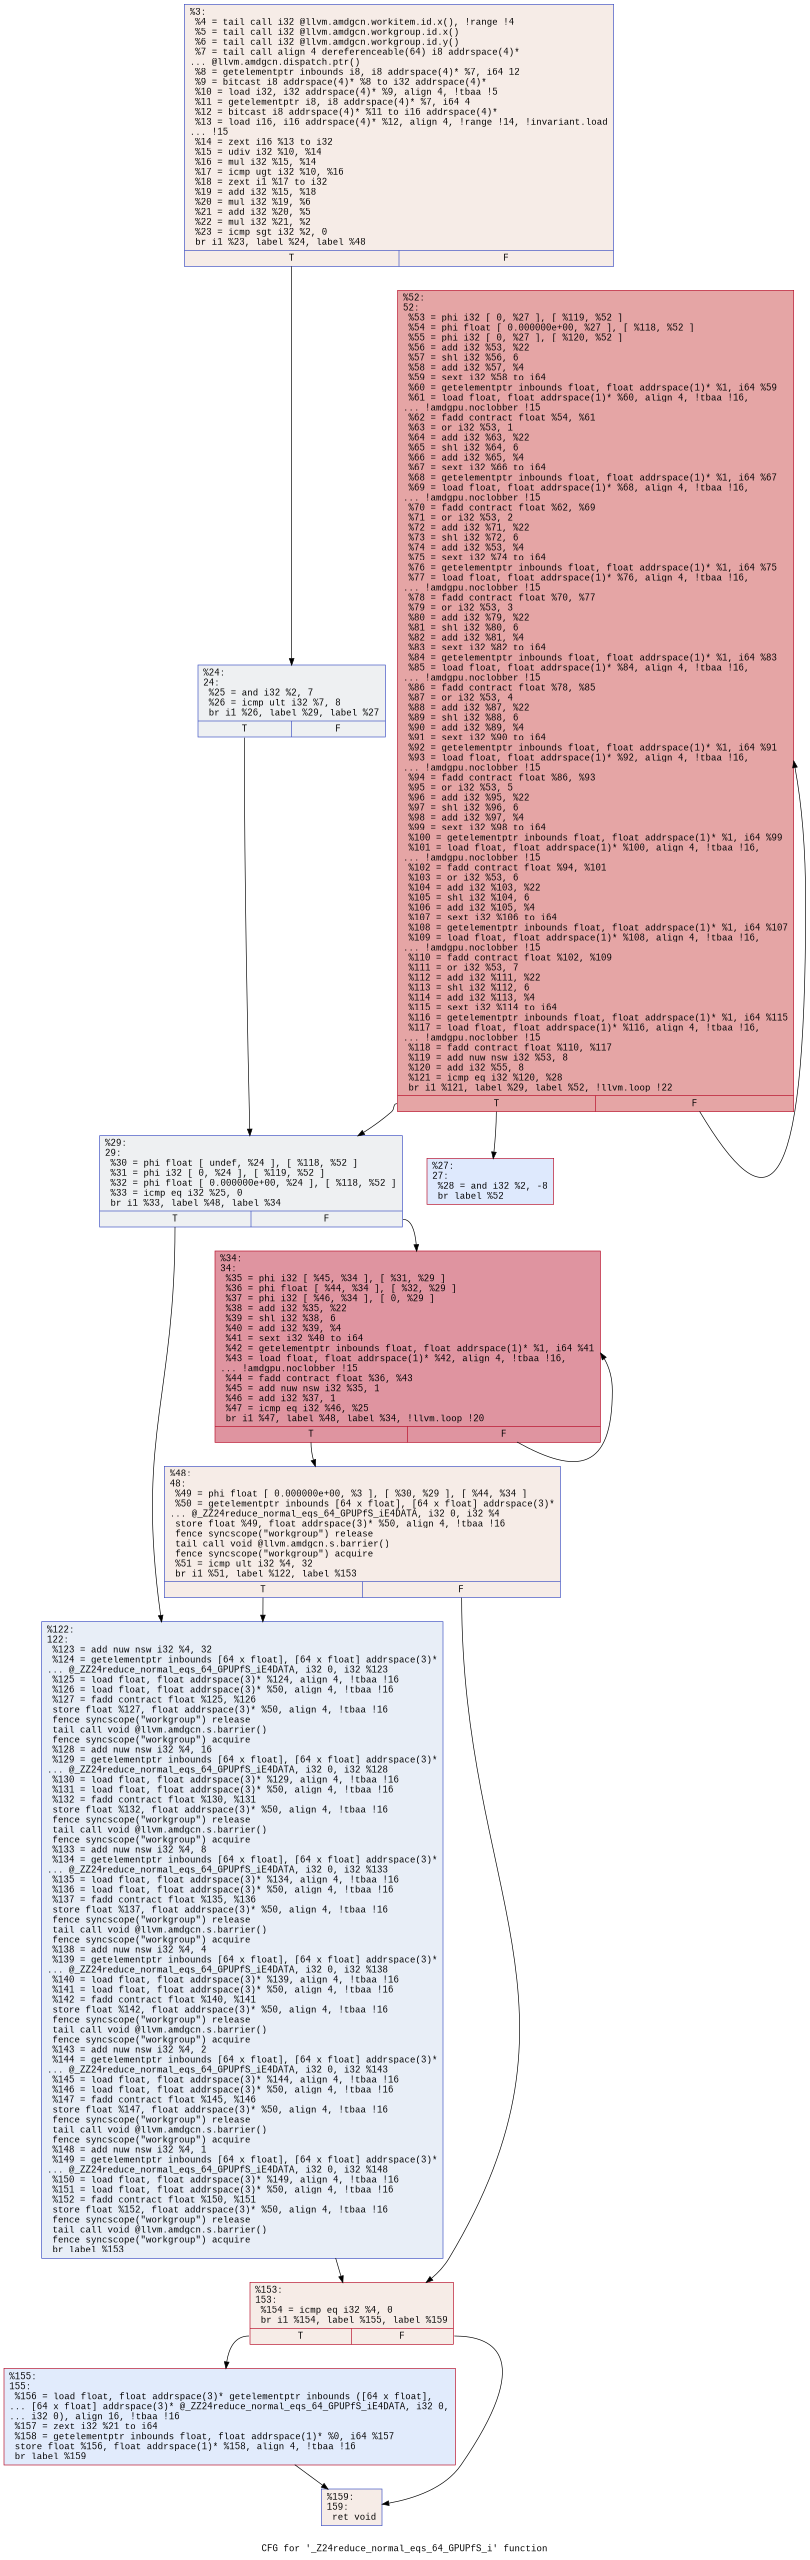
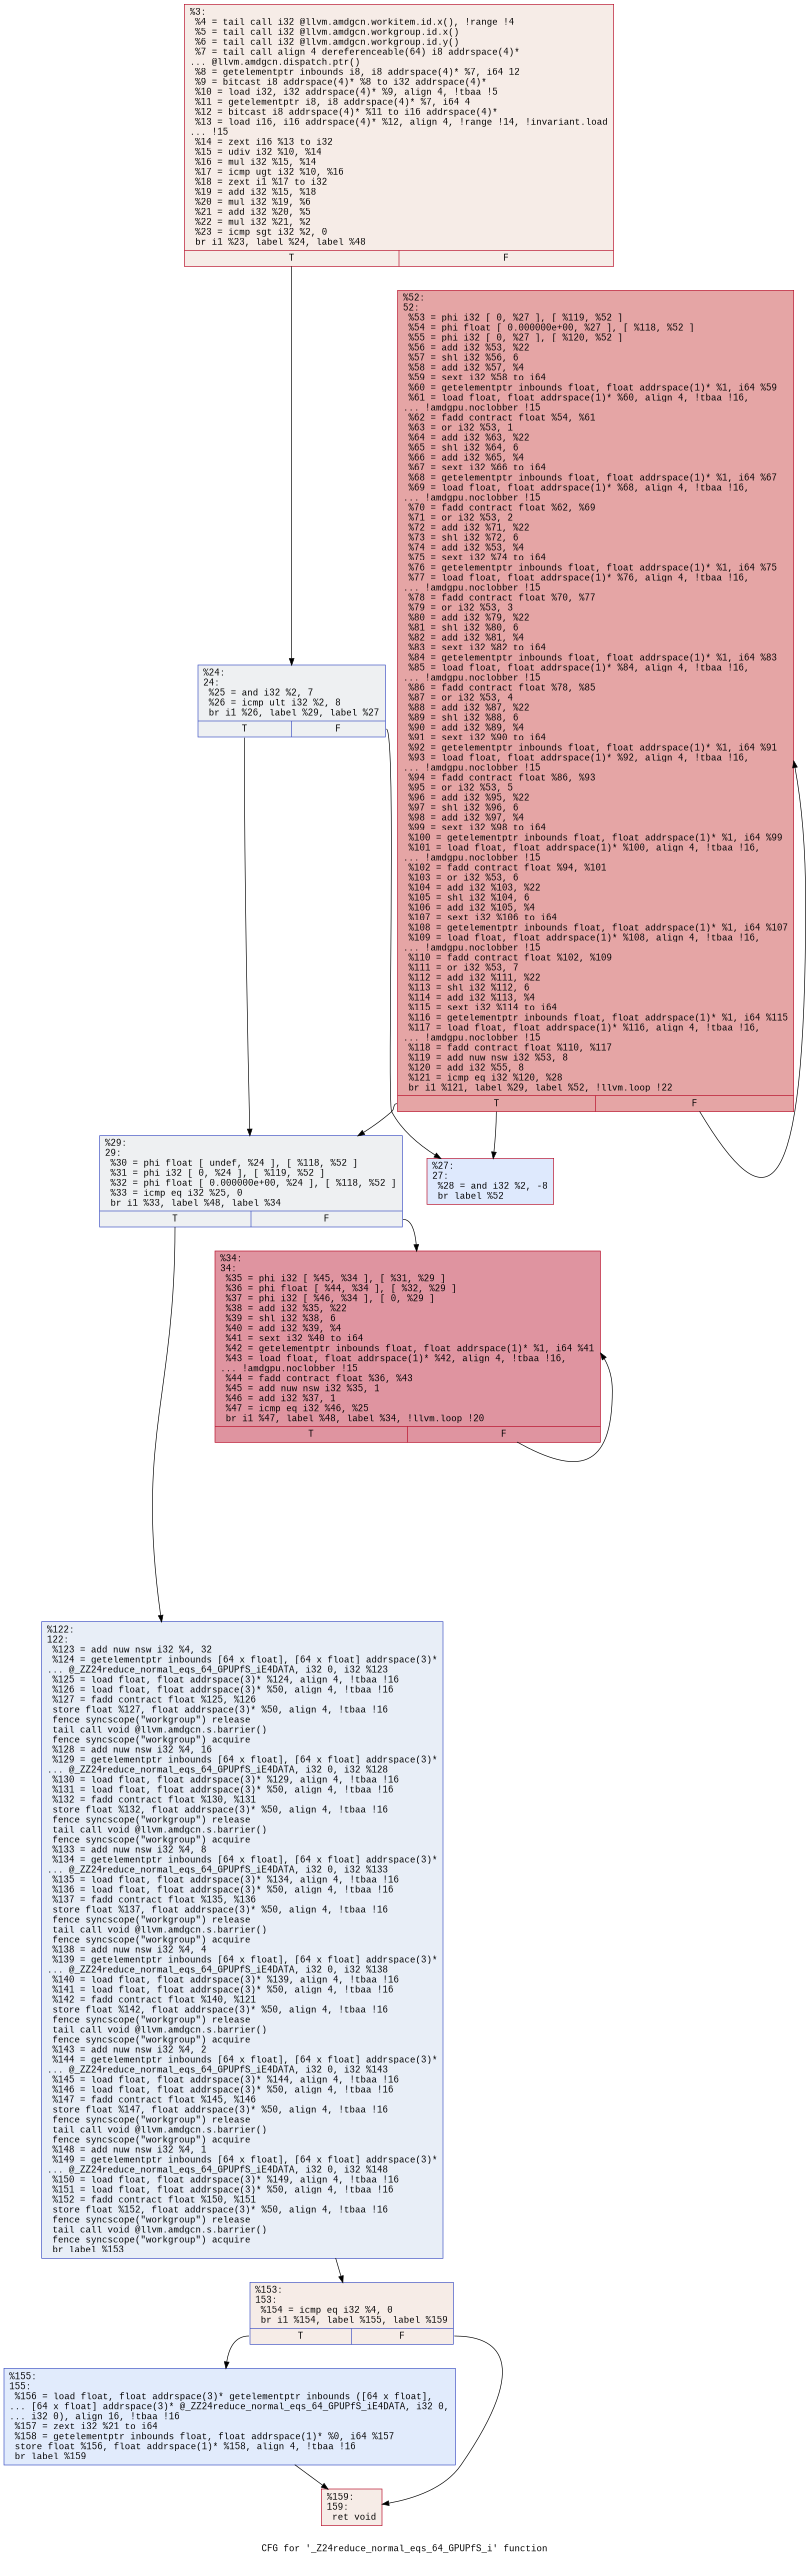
  digraph {
    fontname="Liberation Mono"
    label="CFG for '_Z24reduce_normal_eqs_64_GPUPfS_i' function"
    node [color="#3d50c3ff" fillcolor="#ead5c970" fontname="Liberation Mono" shape=record style=filled]
    edge [fontname="Liberation Mono" tailport=s0]
-   n1 [label="{%3:\l  %4 = tail call i32 @llvm.amdgcn.workitem.id.x(), !range !4\l  %5 = tail call i32 @llvm.amdgcn.workgroup.id.x()\l  %6 = tail call i32 @llvm.amdgcn.workgroup.id.y()\l  %7 = tail call align 4 dereferenceable(64) i8 addrspace(4)*\l... @llvm.amdgcn.dispatch.ptr()\l  %8 = getelementptr inbounds i8, i8 addrspace(4)* %7, i64 12\l  %9 = bitcast i8 addrspace(4)* %8 to i32 addrspace(4)*\l  %10 = load i32, i32 addrspace(4)* %9, align 4, !tbaa !5\l  %11 = getelementptr i8, i8 addrspace(4)* %7, i64 4\l  %12 = bitcast i8 addrspace(4)* %11 to i16 addrspace(4)*\l  %13 = load i16, i16 addrspace(4)* %12, align 4, !range !14, !invariant.load\l... !15\l  %14 = zext i16 %13 to i32\l  %15 = udiv i32 %10, %14\l  %16 = mul i32 %15, %14\l  %17 = icmp ugt i32 %10, %16\l  %18 = zext i1 %17 to i32\l  %19 = add i32 %15, %18\l  %20 = mul i32 %19, %6\l  %21 = add i32 %20, %5\l  %22 = mul i32 %21, %2\l  %23 = icmp sgt i32 %2, 0\l  br i1 %23, label %24, label %48\l|{<s0>T|<s1>F}}"]
-   n2 [fillcolor="#d9dce170" label="{%24:\l24:                                               \l  %25 = and i32 %2, 7\l  %26 = icmp ult i32 %7, 8\l  br i1 %26, label %29, label %27\l|{<s0>T|<s1>F}}"]
+   n1 [color="#b70d28ff" label="{%3:\l  %4 = tail call i32 @llvm.amdgcn.workitem.id.x(), !range !4\l  %5 = tail call i32 @llvm.amdgcn.workgroup.id.x()\l  %6 = tail call i32 @llvm.amdgcn.workgroup.id.y()\l  %7 = tail call align 4 dereferenceable(64) i8 addrspace(4)*\l... @llvm.amdgcn.dispatch.ptr()\l  %8 = getelementptr inbounds i8, i8 addrspace(4)* %7, i64 12\l  %9 = bitcast i8 addrspace(4)* %8 to i32 addrspace(4)*\l  %10 = load i32, i32 addrspace(4)* %9, align 4, !tbaa !5\l  %11 = getelementptr i8, i8 addrspace(4)* %7, i64 4\l  %12 = bitcast i8 addrspace(4)* %11 to i16 addrspace(4)*\l  %13 = load i16, i16 addrspace(4)* %12, align 4, !range !14, !invariant.load\l... !15\l  %14 = zext i16 %13 to i32\l  %15 = udiv i32 %10, %14\l  %16 = mul i32 %15, %14\l  %17 = icmp ugt i32 %10, %16\l  %18 = zext i1 %17 to i32\l  %19 = add i32 %15, %18\l  %20 = mul i32 %19, %6\l  %21 = add i32 %20, %5\l  %22 = mul i32 %21, %2\l  %23 = icmp sgt i32 %2, 0\l  br i1 %23, label %24, label %48\l|{<s0>T|<s1>F}}"]
+   n2 [fillcolor="#d9dce170" label="{%24:\l24:                                               \l  %25 = and i32 %2, 7\l  %26 = icmp ult i32 %2, 8\l  br i1 %26, label %29, label %27\l|{<s0>T|<s1>F}}"]
    n3 [fillcolor="#d9dce170" label="{%29:\l29:                                               \l  %30 = phi float [ undef, %24 ], [ %118, %52 ]\l  %31 = phi i32 [ 0, %24 ], [ %119, %52 ]\l  %32 = phi float [ 0.000000e+00, %24 ], [ %118, %52 ]\l  %33 = icmp eq i32 %25, 0\l  br i1 %33, label %48, label %34\l|{<s0>T|<s1>F}}"]
    n4 [color="#b70d28ff" fillcolor="#b5cdfa70" label="{%27:\l27:                                               \l  %28 = and i32 %2, -8\l  br label %52\l}"]
-   n5 [label="{%48:\l48:                                               \l  %49 = phi float [ 0.000000e+00, %3 ], [ %30, %29 ], [ %44, %34 ]\l  %50 = getelementptr inbounds [64 x float], [64 x float] addrspace(3)*\l... @_ZZ24reduce_normal_eqs_64_GPUPfS_iE4DATA, i32 0, i32 %4\l  store float %49, float addrspace(3)* %50, align 4, !tbaa !16\l  fence syncscope(\"workgroup\") release\l  tail call void @llvm.amdgcn.s.barrier()\l  fence syncscope(\"workgroup\") acquire\l  %51 = icmp ult i32 %4, 32\l  br i1 %51, label %122, label %153\l|{<s0>T|<s1>F}}"]
-   n6 [fillcolor="#cbd8ee70" label="{%122:\l122:                                              \l  %123 = add nuw nsw i32 %4, 32\l  %124 = getelementptr inbounds [64 x float], [64 x float] addrspace(3)*\l... @_ZZ24reduce_normal_eqs_64_GPUPfS_iE4DATA, i32 0, i32 %123\l  %125 = load float, float addrspace(3)* %124, align 4, !tbaa !16\l  %126 = load float, float addrspace(3)* %50, align 4, !tbaa !16\l  %127 = fadd contract float %125, %126\l  store float %127, float addrspace(3)* %50, align 4, !tbaa !16\l  fence syncscope(\"workgroup\") release\l  tail call void @llvm.amdgcn.s.barrier()\l  fence syncscope(\"workgroup\") acquire\l  %128 = add nuw nsw i32 %4, 16\l  %129 = getelementptr inbounds [64 x float], [64 x float] addrspace(3)*\l... @_ZZ24reduce_normal_eqs_64_GPUPfS_iE4DATA, i32 0, i32 %128\l  %130 = load float, float addrspace(3)* %129, align 4, !tbaa !16\l  %131 = load float, float addrspace(3)* %50, align 4, !tbaa !16\l  %132 = fadd contract float %130, %131\l  store float %132, float addrspace(3)* %50, align 4, !tbaa !16\l  fence syncscope(\"workgroup\") release\l  tail call void @llvm.amdgcn.s.barrier()\l  fence syncscope(\"workgroup\") acquire\l  %133 = add nuw nsw i32 %4, 8\l  %134 = getelementptr inbounds [64 x float], [64 x float] addrspace(3)*\l... @_ZZ24reduce_normal_eqs_64_GPUPfS_iE4DATA, i32 0, i32 %133\l  %135 = load float, float addrspace(3)* %134, align 4, !tbaa !16\l  %136 = load float, float addrspace(3)* %50, align 4, !tbaa !16\l  %137 = fadd contract float %135, %136\l  store float %137, float addrspace(3)* %50, align 4, !tbaa !16\l  fence syncscope(\"workgroup\") release\l  tail call void @llvm.amdgcn.s.barrier()\l  fence syncscope(\"workgroup\") acquire\l  %138 = add nuw nsw i32 %4, 4\l  %139 = getelementptr inbounds [64 x float], [64 x float] addrspace(3)*\l... @_ZZ24reduce_normal_eqs_64_GPUPfS_iE4DATA, i32 0, i32 %138\l  %140 = load float, float addrspace(3)* %139, align 4, !tbaa !16\l  %141 = load float, float addrspace(3)* %50, align 4, !tbaa !16\l  %142 = fadd contract float %140, %141\l  store float %142, float addrspace(3)* %50, align 4, !tbaa !16\l  fence syncscope(\"workgroup\") release\l  tail call void @llvm.amdgcn.s.barrier()\l  fence syncscope(\"workgroup\") acquire\l  %143 = add nuw nsw i32 %4, 2\l  %144 = getelementptr inbounds [64 x float], [64 x float] addrspace(3)*\l... @_ZZ24reduce_normal_eqs_64_GPUPfS_iE4DATA, i32 0, i32 %143\l  %145 = load float, float addrspace(3)* %144, align 4, !tbaa !16\l  %146 = load float, float addrspace(3)* %50, align 4, !tbaa !16\l  %147 = fadd contract float %145, %146\l  store float %147, float addrspace(3)* %50, align 4, !tbaa !16\l  fence syncscope(\"workgroup\") release\l  tail call void @llvm.amdgcn.s.barrier()\l  fence syncscope(\"workgroup\") acquire\l  %148 = add nuw nsw i32 %4, 1\l  %149 = getelementptr inbounds [64 x float], [64 x float] addrspace(3)*\l... @_ZZ24reduce_normal_eqs_64_GPUPfS_iE4DATA, i32 0, i32 %148\l  %150 = load float, float addrspace(3)* %149, align 4, !tbaa !16\l  %151 = load float, float addrspace(3)* %50, align 4, !tbaa !16\l  %152 = fadd contract float %150, %151\l  store float %152, float addrspace(3)* %50, align 4, !tbaa !16\l  fence syncscope(\"workgroup\") release\l  tail call void @llvm.amdgcn.s.barrier()\l  fence syncscope(\"workgroup\") acquire\l  br label %153\l}"]
-   n7 [color="#b70d28ff" label="{%153:\l153:                                              \l  %154 = icmp eq i32 %4, 0\l  br i1 %154, label %155, label %159\l|{<s0>T|<s1>F}}"]
+   n6 [fillcolor="#cbd8ee70" label="{%122:\l122:                                              \l  %123 = add nuw nsw i32 %4, 32\l  %124 = getelementptr inbounds [64 x float], [64 x float] addrspace(3)*\l... @_ZZ24reduce_normal_eqs_64_GPUPfS_iE4DATA, i32 0, i32 %123\l  %125 = load float, float addrspace(3)* %124, align 4, !tbaa !16\l  %126 = load float, float addrspace(3)* %50, align 4, !tbaa !16\l  %127 = fadd contract float %125, %126\l  store float %127, float addrspace(3)* %50, align 4, !tbaa !16\l  fence syncscope(\"workgroup\") release\l  tail call void @llvm.amdgcn.s.barrier()\l  fence syncscope(\"workgroup\") acquire\l  %128 = add nuw nsw i32 %4, 16\l  %129 = getelementptr inbounds [64 x float], [64 x float] addrspace(3)*\l... @_ZZ24reduce_normal_eqs_64_GPUPfS_iE4DATA, i32 0, i32 %128\l  %130 = load float, float addrspace(3)* %129, align 4, !tbaa !16\l  %131 = load float, float addrspace(3)* %50, align 4, !tbaa !16\l  %132 = fadd contract float %130, %131\l  store float %132, float addrspace(3)* %50, align 4, !tbaa !16\l  fence syncscope(\"workgroup\") release\l  tail call void @llvm.amdgcn.s.barrier()\l  fence syncscope(\"workgroup\") acquire\l  %133 = add nuw nsw i32 %4, 8\l  %134 = getelementptr inbounds [64 x float], [64 x float] addrspace(3)*\l... @_ZZ24reduce_normal_eqs_64_GPUPfS_iE4DATA, i32 0, i32 %133\l  %135 = load float, float addrspace(3)* %134, align 4, !tbaa !16\l  %136 = load float, float addrspace(3)* %50, align 4, !tbaa !16\l  %137 = fadd contract float %135, %136\l  store float %137, float addrspace(3)* %50, align 4, !tbaa !16\l  fence syncscope(\"workgroup\") release\l  tail call void @llvm.amdgcn.s.barrier()\l  fence syncscope(\"workgroup\") acquire\l  %138 = add nuw nsw i32 %4, 4\l  %139 = getelementptr inbounds [64 x float], [64 x float] addrspace(3)*\l... @_ZZ24reduce_normal_eqs_64_GPUPfS_iE4DATA, i32 0, i32 %138\l  %140 = load float, float addrspace(3)* %139, align 4, !tbaa !16\l  %141 = load float, float addrspace(3)* %50, align 4, !tbaa !16\l  %142 = fadd contract float %140, %121\l  store float %142, float addrspace(3)* %50, align 4, !tbaa !16\l  fence syncscope(\"workgroup\") release\l  tail call void @llvm.amdgcn.s.barrier()\l  fence syncscope(\"workgroup\") acquire\l  %143 = add nuw nsw i32 %4, 2\l  %144 = getelementptr inbounds [64 x float], [64 x float] addrspace(3)*\l... @_ZZ24reduce_normal_eqs_64_GPUPfS_iE4DATA, i32 0, i32 %143\l  %145 = load float, float addrspace(3)* %144, align 4, !tbaa !16\l  %146 = load float, float addrspace(3)* %50, align 4, !tbaa !16\l  %147 = fadd contract float %145, %146\l  store float %147, float addrspace(3)* %50, align 4, !tbaa !16\l  fence syncscope(\"workgroup\") release\l  tail call void @llvm.amdgcn.s.barrier()\l  fence syncscope(\"workgroup\") acquire\l  %148 = add nuw nsw i32 %4, 1\l  %149 = getelementptr inbounds [64 x float], [64 x float] addrspace(3)*\l... @_ZZ24reduce_normal_eqs_64_GPUPfS_iE4DATA, i32 0, i32 %148\l  %150 = load float, float addrspace(3)* %149, align 4, !tbaa !16\l  %151 = load float, float addrspace(3)* %50, align 4, !tbaa !16\l  %152 = fadd contract float %150, %151\l  store float %152, float addrspace(3)* %50, align 4, !tbaa !16\l  fence syncscope(\"workgroup\") release\l  tail call void @llvm.amdgcn.s.barrier()\l  fence syncscope(\"workgroup\") acquire\l  br label %153\l}"]
+   n7 [label="{%153:\l153:                                              \l  %154 = icmp eq i32 %4, 0\l  br i1 %154, label %155, label %159\l|{<s0>T|<s1>F}}"]
    n8 [color="#b70d28ff" fillcolor="#b70d2870" label="{%34:\l34:                                               \l  %35 = phi i32 [ %45, %34 ], [ %31, %29 ]\l  %36 = phi float [ %44, %34 ], [ %32, %29 ]\l  %37 = phi i32 [ %46, %34 ], [ 0, %29 ]\l  %38 = add i32 %35, %22\l  %39 = shl i32 %38, 6\l  %40 = add i32 %39, %4\l  %41 = sext i32 %40 to i64\l  %42 = getelementptr inbounds float, float addrspace(1)* %1, i64 %41\l  %43 = load float, float addrspace(1)* %42, align 4, !tbaa !16,\l... !amdgpu.noclobber !15\l  %44 = fadd contract float %36, %43\l  %45 = add nuw nsw i32 %35, 1\l  %46 = add i32 %37, 1\l  %47 = icmp eq i32 %46, %25\l  br i1 %47, label %48, label %34, !llvm.loop !20\l|{<s0>T|<s1>F}}"]
-   n9 [color="#b70d28ff" fillcolor="#bbd1f870" label="{%155:\l155:                                              \l  %156 = load float, float addrspace(3)* getelementptr inbounds ([64 x float],\l... [64 x float] addrspace(3)* @_ZZ24reduce_normal_eqs_64_GPUPfS_iE4DATA, i32 0,\l... i32 0), align 16, !tbaa !16\l  %157 = zext i32 %21 to i64\l  %158 = getelementptr inbounds float, float addrspace(1)* %0, i64 %157\l  store float %156, float addrspace(1)* %158, align 4, !tbaa !16\l  br label %159\l}"]
-   n10 [label="{%159:\l159:                                              \l  ret void\l}"]
+   n9 [fillcolor="#bbd1f870" label="{%155:\l155:                                              \l  %156 = load float, float addrspace(3)* getelementptr inbounds ([64 x float],\l... [64 x float] addrspace(3)* @_ZZ24reduce_normal_eqs_64_GPUPfS_iE4DATA, i32 0,\l... i32 0), align 16, !tbaa !16\l  %157 = zext i32 %21 to i64\l  %158 = getelementptr inbounds float, float addrspace(1)* %0, i64 %157\l  store float %156, float addrspace(1)* %158, align 4, !tbaa !16\l  br label %159\l}"]
+   n10 [color="#b70d28ff" label="{%159:\l159:                                              \l  ret void\l}"]
    n11 [color="#b70d28ff" fillcolor="#c5333470" label="{%52:\l52:                                               \l  %53 = phi i32 [ 0, %27 ], [ %119, %52 ]\l  %54 = phi float [ 0.000000e+00, %27 ], [ %118, %52 ]\l  %55 = phi i32 [ 0, %27 ], [ %120, %52 ]\l  %56 = add i32 %53, %22\l  %57 = shl i32 %56, 6\l  %58 = add i32 %57, %4\l  %59 = sext i32 %58 to i64\l  %60 = getelementptr inbounds float, float addrspace(1)* %1, i64 %59\l  %61 = load float, float addrspace(1)* %60, align 4, !tbaa !16,\l... !amdgpu.noclobber !15\l  %62 = fadd contract float %54, %61\l  %63 = or i32 %53, 1\l  %64 = add i32 %63, %22\l  %65 = shl i32 %64, 6\l  %66 = add i32 %65, %4\l  %67 = sext i32 %66 to i64\l  %68 = getelementptr inbounds float, float addrspace(1)* %1, i64 %67\l  %69 = load float, float addrspace(1)* %68, align 4, !tbaa !16,\l... !amdgpu.noclobber !15\l  %70 = fadd contract float %62, %69\l  %71 = or i32 %53, 2\l  %72 = add i32 %71, %22\l  %73 = shl i32 %72, 6\l  %74 = add i32 %53, %4\l  %75 = sext i32 %74 to i64\l  %76 = getelementptr inbounds float, float addrspace(1)* %1, i64 %75\l  %77 = load float, float addrspace(1)* %76, align 4, !tbaa !16,\l... !amdgpu.noclobber !15\l  %78 = fadd contract float %70, %77\l  %79 = or i32 %53, 3\l  %80 = add i32 %79, %22\l  %81 = shl i32 %80, 6\l  %82 = add i32 %81, %4\l  %83 = sext i32 %82 to i64\l  %84 = getelementptr inbounds float, float addrspace(1)* %1, i64 %83\l  %85 = load float, float addrspace(1)* %84, align 4, !tbaa !16,\l... !amdgpu.noclobber !15\l  %86 = fadd contract float %78, %85\l  %87 = or i32 %53, 4\l  %88 = add i32 %87, %22\l  %89 = shl i32 %88, 6\l  %90 = add i32 %89, %4\l  %91 = sext i32 %90 to i64\l  %92 = getelementptr inbounds float, float addrspace(1)* %1, i64 %91\l  %93 = load float, float addrspace(1)* %92, align 4, !tbaa !16,\l... !amdgpu.noclobber !15\l  %94 = fadd contract float %86, %93\l  %95 = or i32 %53, 5\l  %96 = add i32 %95, %22\l  %97 = shl i32 %96, 6\l  %98 = add i32 %97, %4\l  %99 = sext i32 %98 to i64\l  %100 = getelementptr inbounds float, float addrspace(1)* %1, i64 %99\l  %101 = load float, float addrspace(1)* %100, align 4, !tbaa !16,\l... !amdgpu.noclobber !15\l  %102 = fadd contract float %94, %101\l  %103 = or i32 %53, 6\l  %104 = add i32 %103, %22\l  %105 = shl i32 %104, 6\l  %106 = add i32 %105, %4\l  %107 = sext i32 %106 to i64\l  %108 = getelementptr inbounds float, float addrspace(1)* %1, i64 %107\l  %109 = load float, float addrspace(1)* %108, align 4, !tbaa !16,\l... !amdgpu.noclobber !15\l  %110 = fadd contract float %102, %109\l  %111 = or i32 %53, 7\l  %112 = add i32 %111, %22\l  %113 = shl i32 %112, 6\l  %114 = add i32 %113, %4\l  %115 = sext i32 %114 to i64\l  %116 = getelementptr inbounds float, float addrspace(1)* %1, i64 %115\l  %117 = load float, float addrspace(1)* %116, align 4, !tbaa !16,\l... !amdgpu.noclobber !15\l  %118 = fadd contract float %110, %117\l  %119 = add nuw nsw i32 %53, 8\l  %120 = add i32 %55, 8\l  %121 = icmp eq i32 %120, %28\l  br i1 %121, label %29, label %52, !llvm.loop !22\l|{<s0>T|<s1>F}}"]
    n1 -> n2
    n2 -> n3
+   n2 -> n4 [tailport=s1]
    n3 -> n6
    n3 -> n8 [tailport=s1]
-   n5 -> n6
-   n5 -> n7 [tailport=s1]
    n6 -> n7
    n7 -> n9
    n7 -> n10 [tailport=s1]
-   n8 -> n5
    n8 -> n8 [tailport=s1]
    n9 -> n10
    n11 -> n3
    n11 -> n4
    n11 -> n11 [tailport=s1]
  }
